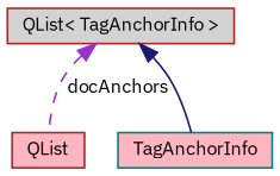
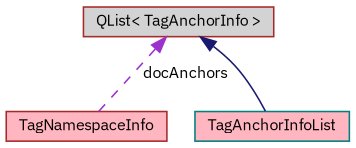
  digraph {
    fontname="IBM Plex Sans"
    node [color=brown fillcolor=lightpink fontname="IBM Plex Sans" fontsize=10 shape=record style=filled]
    edge [dir=back fontname="IBM Plex Sans" fontsize=10 labelfontname=Helvetica labelfontsize=10]
-   n1 [fontcolor=black height=0.2 label=QList width=0.4]
-   n2 [color=teal height=0.2 label=TagAnchorInfo width=0.4]
+   n1 [fontcolor=black height=0.2 label=TagNamespaceInfo width=0.4]
+   n2 [color=teal height=0.2 label=TagAnchorInfoList width=0.4]
    n3 [fillcolor=lightgrey height=0.2 label="QList\< TagAnchorInfo \>" width=0.4]
    n3 -> n1 [color=darkorchid3 label=" docAnchors" style=dashed]
    n3 -> n2 [color=midnightblue style=solid]
  }
